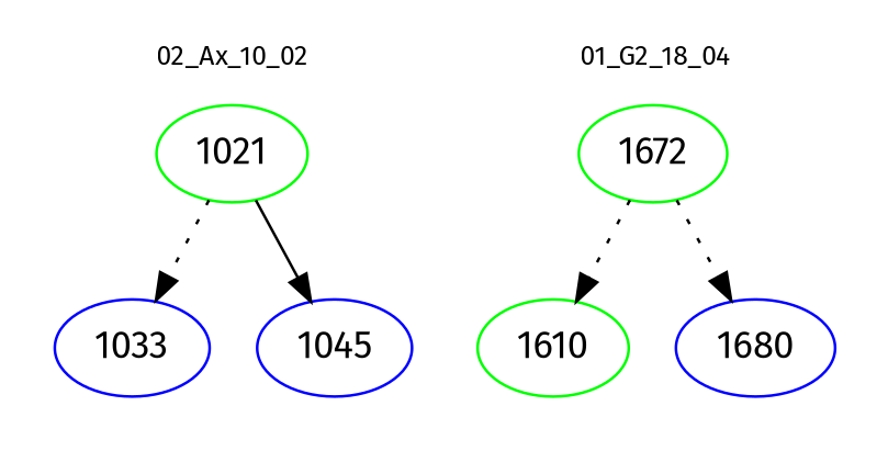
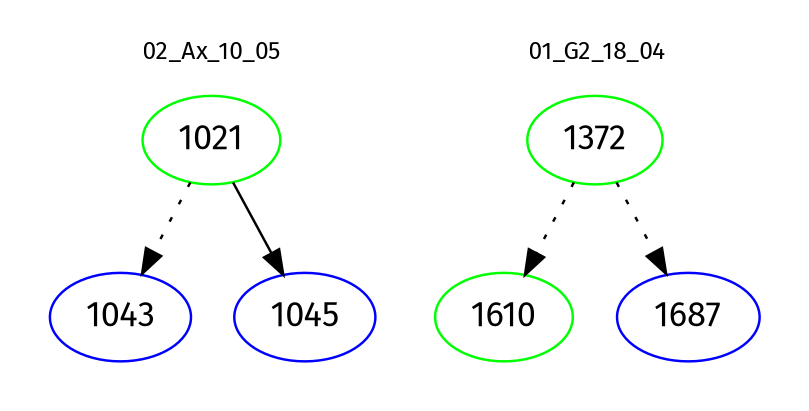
  digraph {
    fontname="Fira Sans"
    node [color=green fontname="Fira Sans"]
    edge [color=black fontname="Fira Sans" style=dotted]
    n1 [label=1021]
-   n2 [color=blue label=1033]
+   n2 [color=blue label=1043]
    n3 [color=blue label=1045]
-   n4 [label=1672]
+   n4 [label=1372]
    n5 [label=1610]
-   n6 [color=blue label=1680]
+   n6 [color=blue label=1687]
    subgraph cluster_1 {
      color=white
      fontsize=10
-     label="02_Ax_10_02"
+     label="02_Ax_10_05"
      n1
      n2
      n3
    }
    subgraph cluster_2 {
      color=white
      fontsize=10
      label="01_G2_18_04"
      n4
      n5
      n6
    }
    n1 -> n2
    n1 -> n3 [style=solid]
    n4 -> n5
    n4 -> n6
  }
